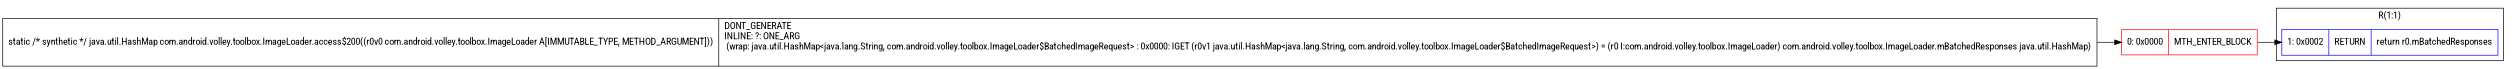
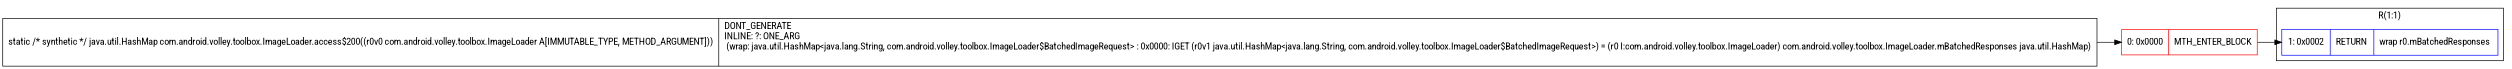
  digraph {
    rankdir=LR
    fontname="Roboto Condensed"
    node [shape=record fontname="Roboto Condensed"]
    edge [fontname="Roboto Condensed"]
-   n1 [color=blue label="{1\:\ 0x0002|RETURN\l|return r0.mBatchedResponses\l}"]
+   n1 [color=blue label="{1\:\ 0x0002|RETURN\l|wrap r0.mBatchedResponses\l}"]
    n2 [color=red label="{0\:\ 0x0000|MTH_ENTER_BLOCK\l}"]
    n3 [label="{static \/* synthetic *\/ java.util.HashMap com.android.volley.toolbox.ImageLoader.access$200((r0v0 com.android.volley.toolbox.ImageLoader A[IMMUTABLE_TYPE, METHOD_ARGUMENT]))  | DONT_GENERATE\lINLINE: ?: ONE_ARG  \l  (wrap: java.util.HashMap\<java.lang.String, com.android.volley.toolbox.ImageLoader$BatchedImageRequest\> : 0x0000: IGET  (r0v1 java.util.HashMap\<java.lang.String, com.android.volley.toolbox.ImageLoader$BatchedImageRequest\>) = (r0 I:com.android.volley.toolbox.ImageLoader) com.android.volley.toolbox.ImageLoader.mBatchedResponses java.util.HashMap)\l\l}"]
    subgraph cluster_1 {
      label="R(1:1)"
      n1
    }
    n2 -> n1
    n3 -> n2
  }
